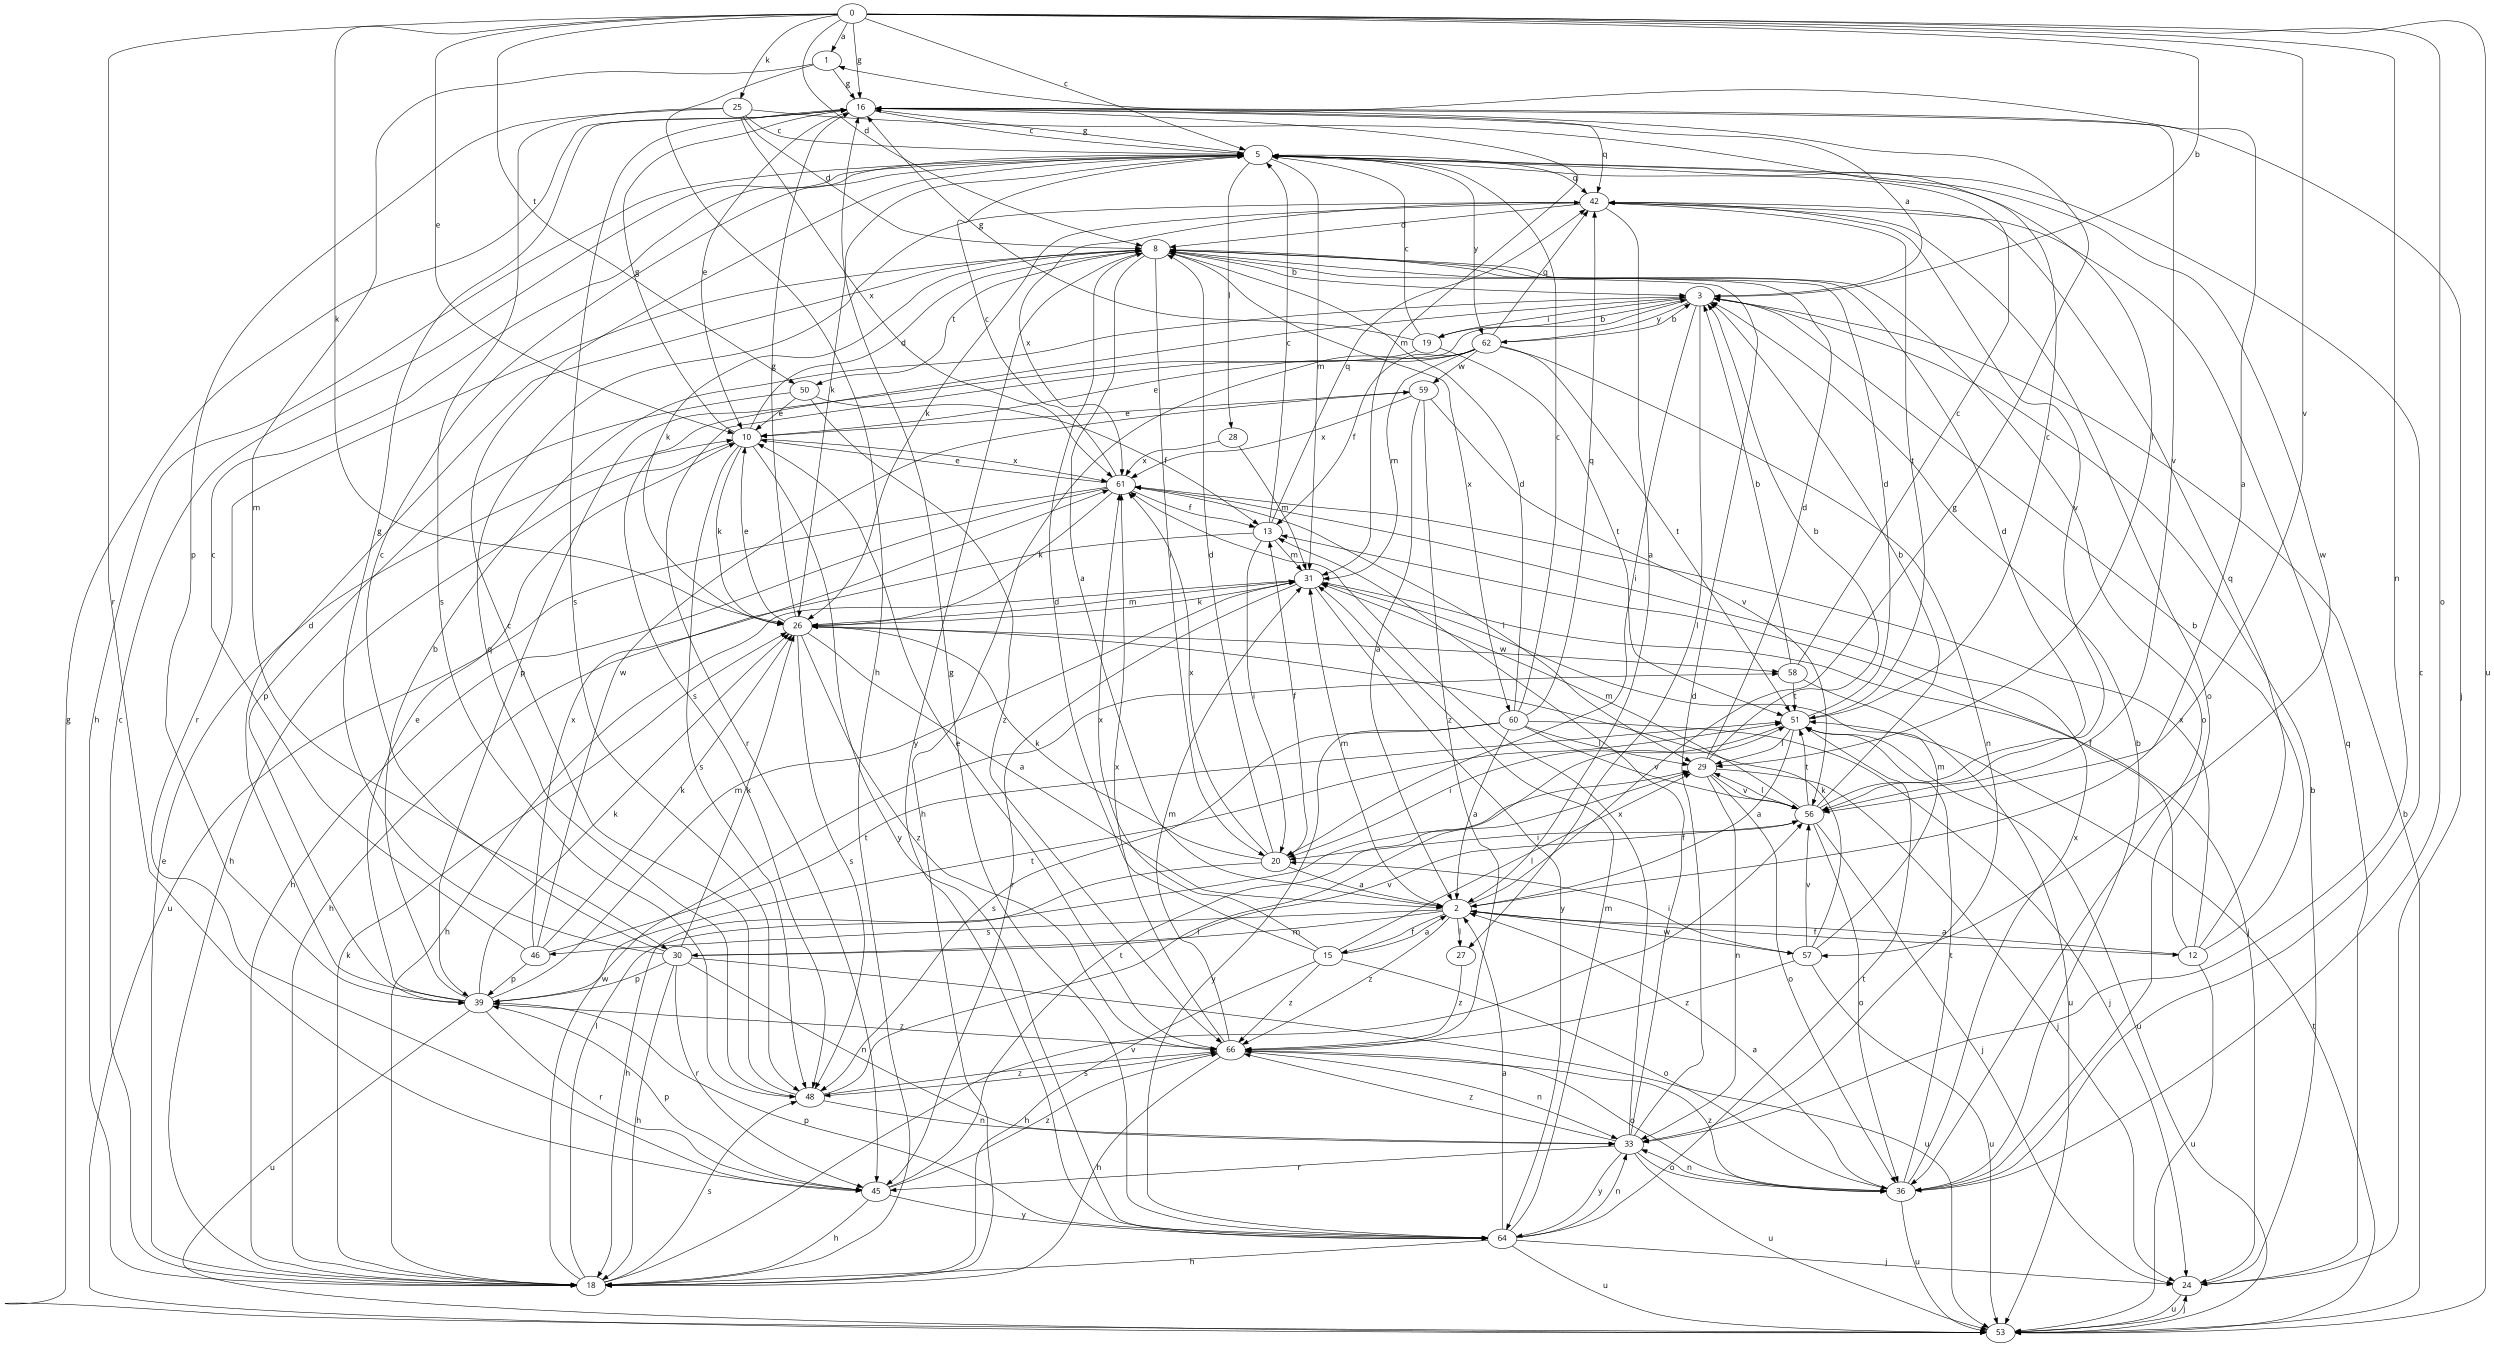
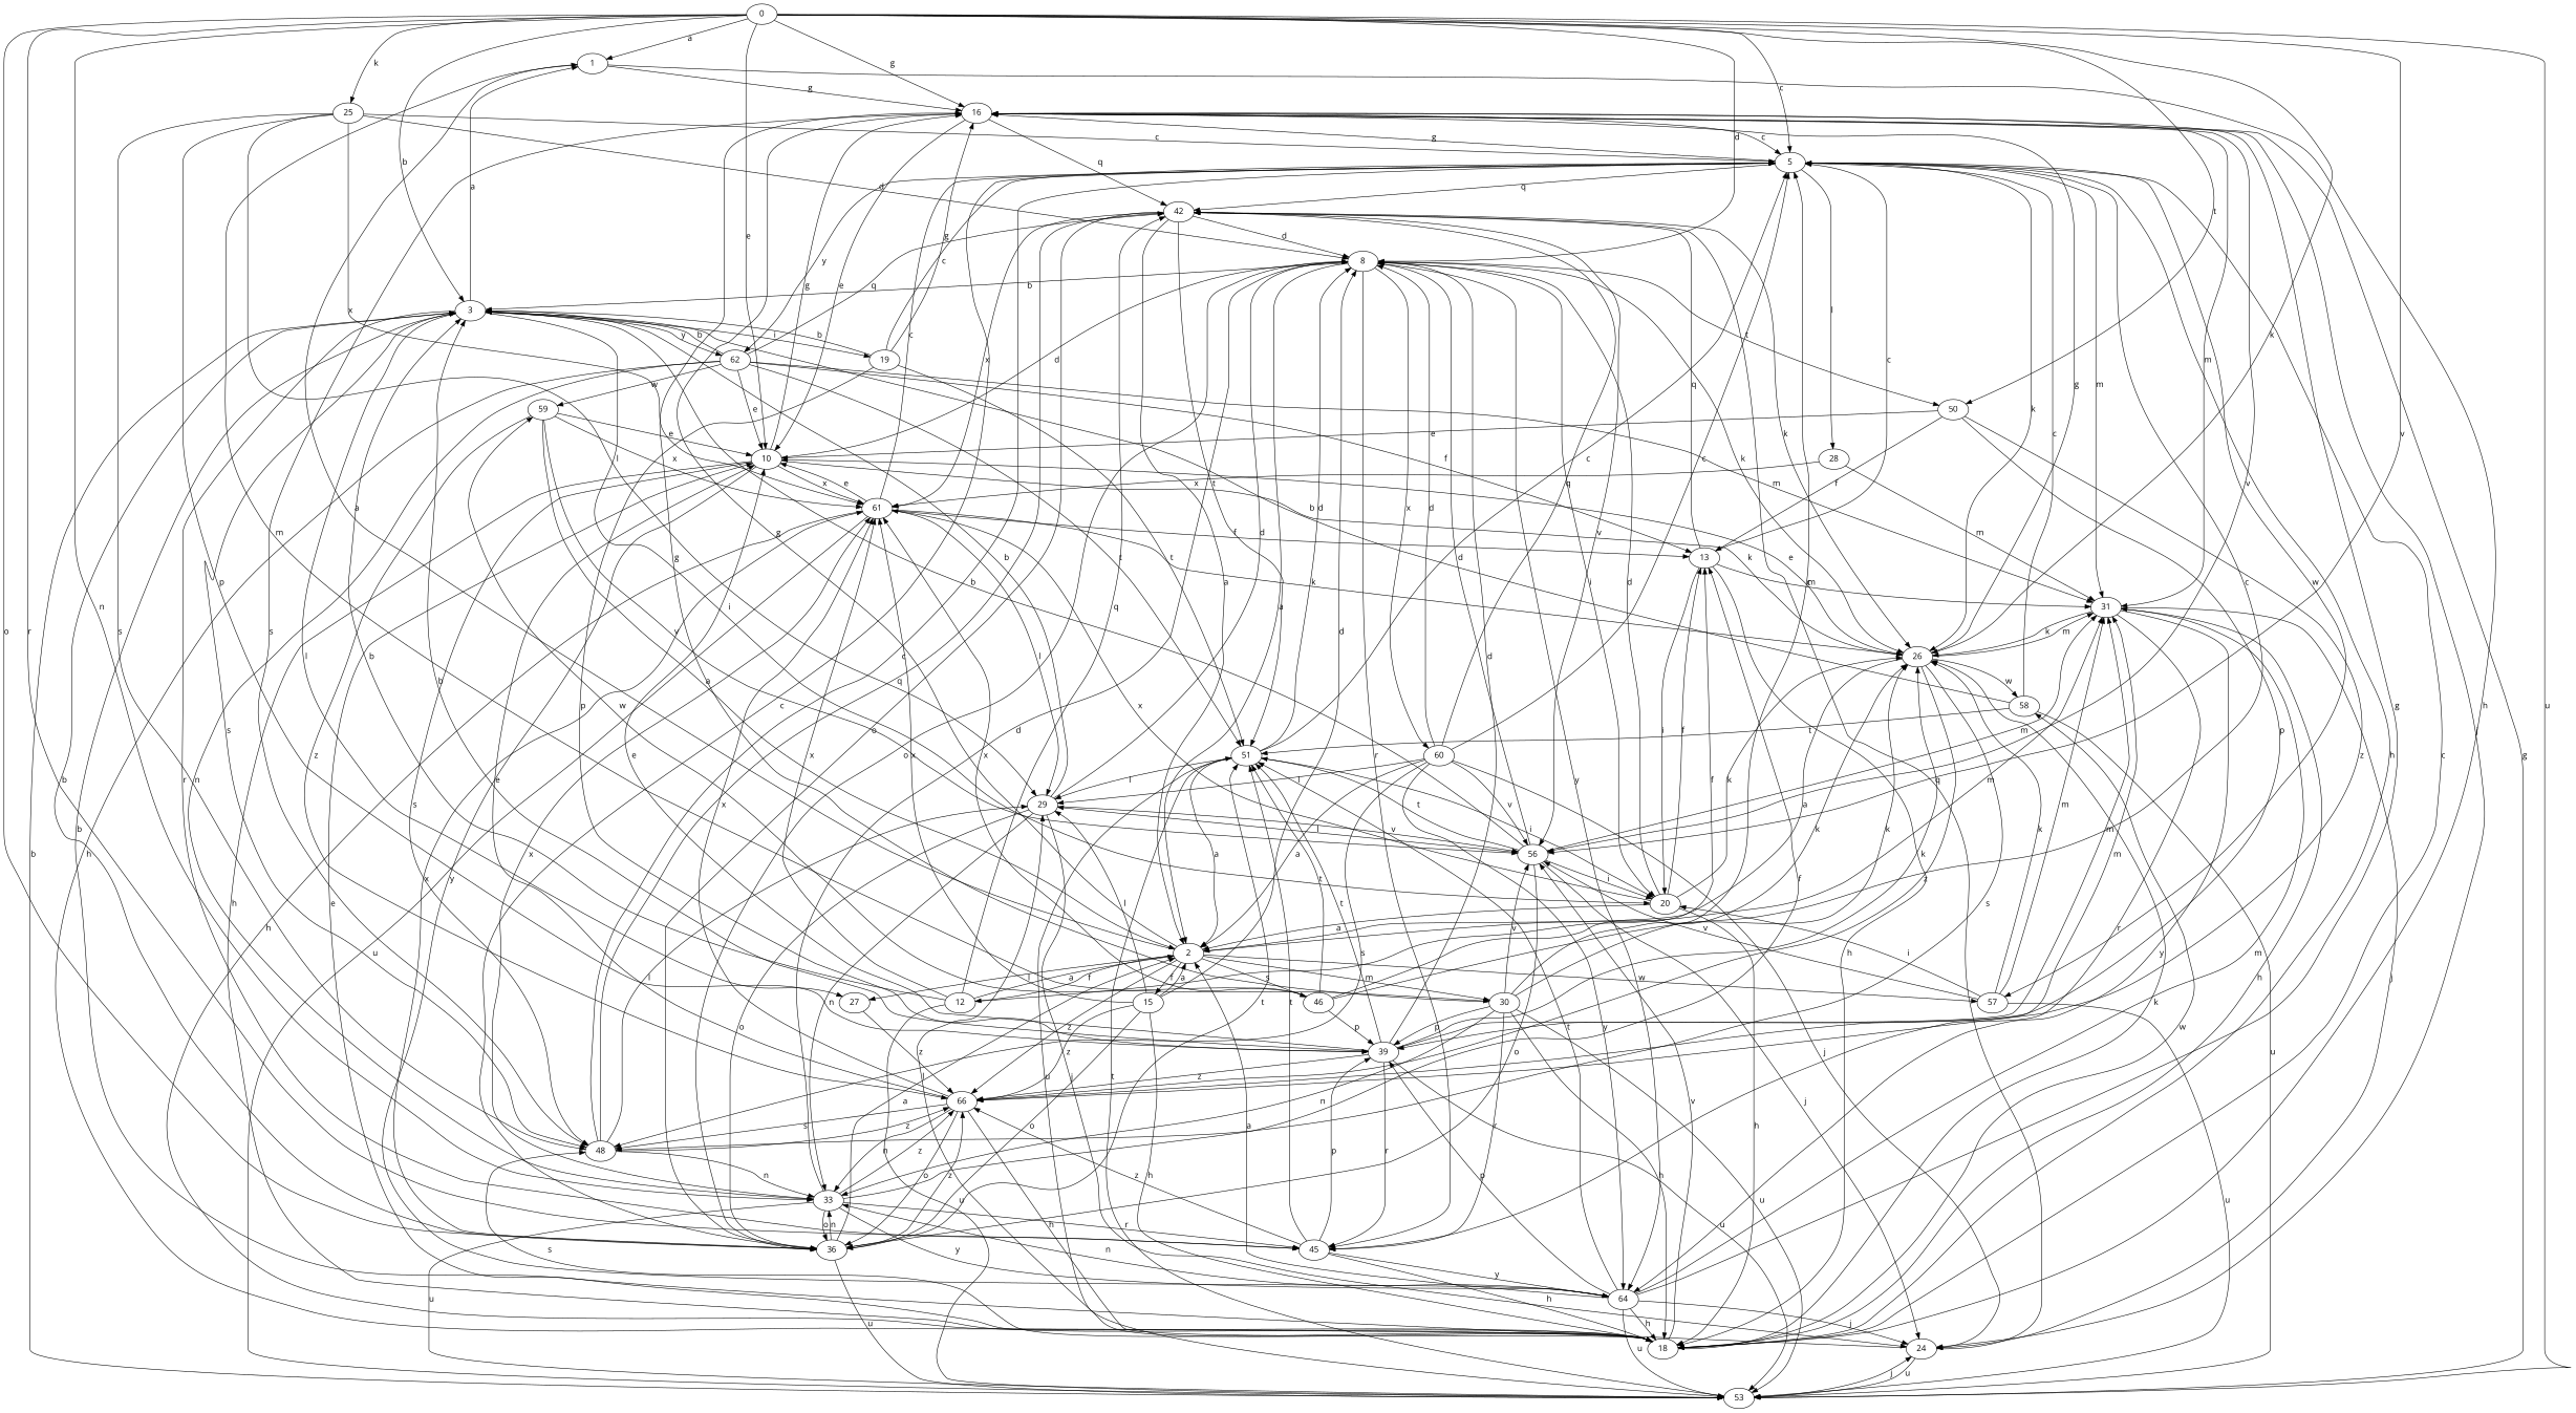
  strict digraph {
    fontname="Open Sans"
    node [fontname="Open Sans"]
    edge [fontname="Open Sans"]
    0
    1
    3
    5
    8
    10
    16
    25
    26
    33
    36
    45
    50
    53
    56
    18
    30
    27
    19
    20
    48
    62
    31
    57
    28
    42
    2
    60
    64
    61
    24
    29
    39
    66
    58
    13
    51
    n38 [label=15]
    12
    46
    59
    0 -> 1 [label=a]
    0 -> 3 [label=b]
    0 -> 5 [label=c]
    0 -> 8 [label=d]
    0 -> 10 [label=e]
    0 -> 16 [label=g]
    0 -> 25 [label=k]
    0 -> 26 [label=k]
    0 -> 33 [label=n]
    0 -> 36 [label=o]
    0 -> 45 [label=r]
    0 -> 50 [label=t]
    0 -> 53 [label=u]
    0 -> 56 [label=v]
    1 -> 16 [label=g]
    1 -> 18 [label=h]
    1 -> 30 [label=m]
-   3 -> 16 [label=a]
+   3 -> 1 [label=a]
    3 -> 45 [label=r]
    3 -> 27 [label=l]
    3 -> 19 [label=i]
    3 -> 20 [label=i]
    3 -> 48 [label=s]
    3 -> 62 [label=y]
    5 -> 16 [label=g]
    5 -> 26 [label=k]
    5 -> 18 [label=h]
    5 -> 62 [label=y]
    5 -> 31 [label=m]
    5 -> 57 [label=w]
    5 -> 28 [label=l]
    5 -> 42 [label=q]
    8 -> 3 [label=b]
    8 -> 26 [label=k]
    8 -> 36 [label=o]
    8 -> 45 [label=r]
    8 -> 50 [label=t]
    8 -> 20 [label=i]
    8 -> 2 [label=a]
    8 -> 60 [label=x]
    8 -> 64 [label=y]
    10 -> 8 [label=d]
    10 -> 16 [label=g]
    10 -> 26 [label=k]
    10 -> 18 [label=h]
    10 -> 48 [label=s]
    10 -> 64 [label=y]
    10 -> 61 [label=x]
    16 -> 5 [label=c]
    16 -> 10 [label=e]
    16 -> 56 [label=v]
    16 -> 48 [label=s]
    16 -> 31 [label=m]
    16 -> 42 [label=q]
    16 -> 24 [label=j]
    25 -> 5 [label=c]
    25 -> 8 [label=d]
    25 -> 48 [label=s]
    25 -> 61 [label=x]
    25 -> 29 [label=l]
    25 -> 39 [label=p]
    26 -> 10 [label=e]
    26 -> 16 [label=g]
    26 -> 48 [label=s]
    26 -> 31 [label=m]
    26 -> 2 [label=a]
    26 -> 66 [label=z]
    26 -> 58 [label=w]
    33 -> 8 [label=d]
    33 -> 36 [label=o]
    33 -> 45 [label=r]
    33 -> 53 [label=u]
    33 -> 64 [label=y]
    33 -> 61 [label=x]
    33 -> 66 [label=z]
    33 -> 13 [label=f]
    36 -> 3 [label=b]
    36 -> 5 [label=c]
    36 -> 33 [label=n]
    36 -> 53 [label=u]
    36 -> 2 [label=a]
    36 -> 61 [label=x]
    36 -> 66 [label=z]
    36 -> 51 [label=t]
    45 -> 18 [label=h]
    45 -> 64 [label=y]
    45 -> 39 [label=p]
    45 -> 66 [label=z]
    45 -> 51 [label=t]
    50 -> 10 [label=e]
    50 -> 39 [label=p]
    50 -> 66 [label=z]
    50 -> 13 [label=f]
    53 -> 3 [label=b]
    53 -> 16 [label=g]
    53 -> 24 [label=j]
    53 -> 51 [label=t]
    56 -> 3 [label=b]
    56 -> 8 [label=d]
    56 -> 36 [label=o]
    56 -> 20 [label=i]
    56 -> 31 [label=m]
    56 -> 24 [label=j]
    56 -> 29 [label=l]
    56 -> 51 [label=t]
    18 -> 5 [label=c]
    18 -> 10 [label=e]
    18 -> 26 [label=k]
    18 -> 56 [label=v]
    18 -> 48 [label=s]
    18 -> 29 [label=l]
    18 -> 58 [label=w]
    30 -> 5 [label=c]
    30 -> 16 [label=g]
    30 -> 26 [label=k]
    30 -> 33 [label=n]
    30 -> 45 [label=r]
    30 -> 53 [label=u]
    30 -> 56 [label=v]
    30 -> 18 [label=h]
    30 -> 39 [label=p]
    27 -> 66 [label=z]
    19 -> 3 [label=b]
    19 -> 5 [label=c]
    19 -> 16 [label=g]
    19 -> 39 [label=p]
    19 -> 51 [label=t]
    20 -> 8 [label=d]
    20 -> 26 [label=k]
    20 -> 18 [label=h]
    20 -> 2 [label=a]
    20 -> 61 [label=x]
    20 -> 13 [label=f]
    48 -> 5 [label=c]
    48 -> 33 [label=n]
    48 -> 42 [label=q]
    48 -> 29 [label=l]
    48 -> 66 [label=z]
    62 -> 3 [label=b]
    62 -> 10 [label=e]
    62 -> 33 [label=n]
    62 -> 18 [label=h]
    62 -> 31 [label=m]
    62 -> 42 [label=q]
    62 -> 13 [label=f]
    62 -> 51 [label=t]
    62 -> 59 [label=w]
    31 -> 26 [label=k]
    31 -> 45 [label=r]
    31 -> 18 [label=h]
    31 -> 64 [label=y]
    31 -> 24 [label=j]
    57 -> 26 [label=k]
    57 -> 53 [label=u]
    57 -> 56 [label=v]
    57 -> 20 [label=i]
    57 -> 31 [label=m]
-   57 -> 66 [label=z]
    28 -> 31 [label=m]
    28 -> 61 [label=x]
    42 -> 8 [label=d]
    42 -> 26 [label=k]
    42 -> 36 [label=o]
    42 -> 56 [label=v]
    42 -> 2 [label=a]
    42 -> 61 [label=x]
    42 -> 51 [label=t]
    2 -> 1 [label=a]
    2 -> 16 [label=g]
    2 -> 30 [label=m]
    2 -> 27 [label=l]
    2 -> 31 [label=m]
    2 -> 57 [label=w]
    2 -> 66 [label=z]
    2 -> n38 [label=f]
    2 -> 12 [label=f]
    2 -> 46 [label=s]
    60 -> 5 [label=c]
    60 -> 8 [label=d]
    60 -> 56 [label=v]
    60 -> 48 [label=s]
    60 -> 42 [label=q]
    60 -> 2 [label=a]
    60 -> 64 [label=y]
    60 -> 24 [label=j]
    60 -> 29 [label=l]
    64 -> 16 [label=g]
    64 -> 33 [label=n]
    64 -> 53 [label=u]
    64 -> 18 [label=h]
    64 -> 31 [label=m]
    64 -> 2 [label=a]
    64 -> 24 [label=j]
    64 -> 39 [label=p]
    64 -> 51 [label=t]
    61 -> 5 [label=c]
    61 -> 10 [label=e]
    61 -> 26 [label=k]
    61 -> 53 [label=u]
    61 -> 18 [label=h]
    61 -> 29 [label=l]
    61 -> 13 [label=f]
    24 -> 3 [label=b]
    24 -> 53 [label=u]
    24 -> 42 [label=q]
    29 -> 3 [label=b]
    29 -> 8 [label=d]
    29 -> 33 [label=n]
    29 -> 36 [label=o]
    29 -> 56 [label=v]
    29 -> 24 [label=j]
    39 -> 3 [label=b]
    39 -> 8 [label=d]
    39 -> 10 [label=e]
    39 -> 26 [label=k]
    39 -> 45 [label=r]
    39 -> 53 [label=u]
    39 -> 31 [label=m]
    39 -> 66 [label=z]
    39 -> 51 [label=t]
    66 -> 10 [label=e]
    66 -> 33 [label=n]
    66 -> 36 [label=o]
    66 -> 18 [label=h]
    66 -> 48 [label=s]
    66 -> 31 [label=m]
    66 -> 61 [label=x]
    58 -> 3 [label=b]
    58 -> 5 [label=c]
    58 -> 53 [label=u]
    58 -> 51 [label=t]
    13 -> 5 [label=c]
    13 -> 18 [label=h]
    13 -> 20 [label=i]
    13 -> 31 [label=m]
    13 -> 42 [label=q]
    51 -> 5 [label=c]
    51 -> 8 [label=d]
    51 -> 53 [label=u]
    51 -> 20 [label=i]
    51 -> 2 [label=a]
    51 -> 29 [label=l]
    n38 -> 8 [label=d]
    n38 -> 36 [label=o]
    n38 -> 18 [label=h]
    n38 -> 2 [label=a]
    n38 -> 61 [label=x]
    n38 -> 29 [label=l]
    n38 -> 66 [label=z]
    12 -> 3 [label=b]
    12 -> 53 [label=u]
    12 -> 42 [label=q]
    12 -> 2 [label=a]
    12 -> 61 [label=x]
    12 -> 13 [label=f]
    46 -> 5 [label=c]
    46 -> 26 [label=k]
    46 -> 61 [label=x]
    46 -> 39 [label=p]
    46 -> 51 [label=t]
    46 -> 59 [label=w]
    59 -> 10 [label=e]
    59 -> 56 [label=v]
    59 -> 2 [label=a]
    59 -> 61 [label=x]
    59 -> 66 [label=z]
  }
